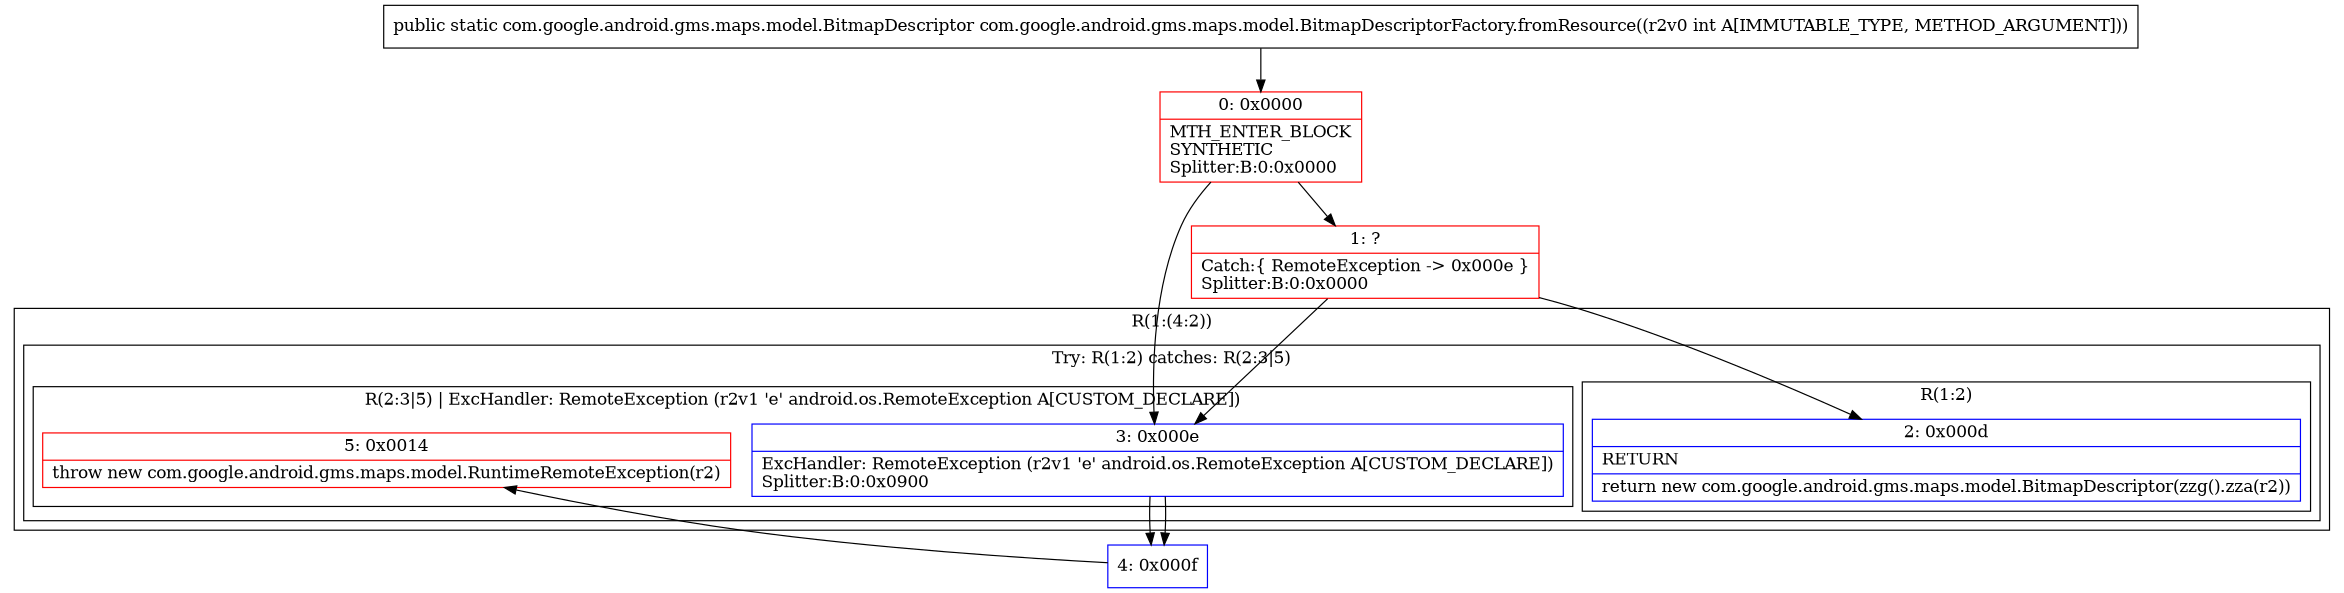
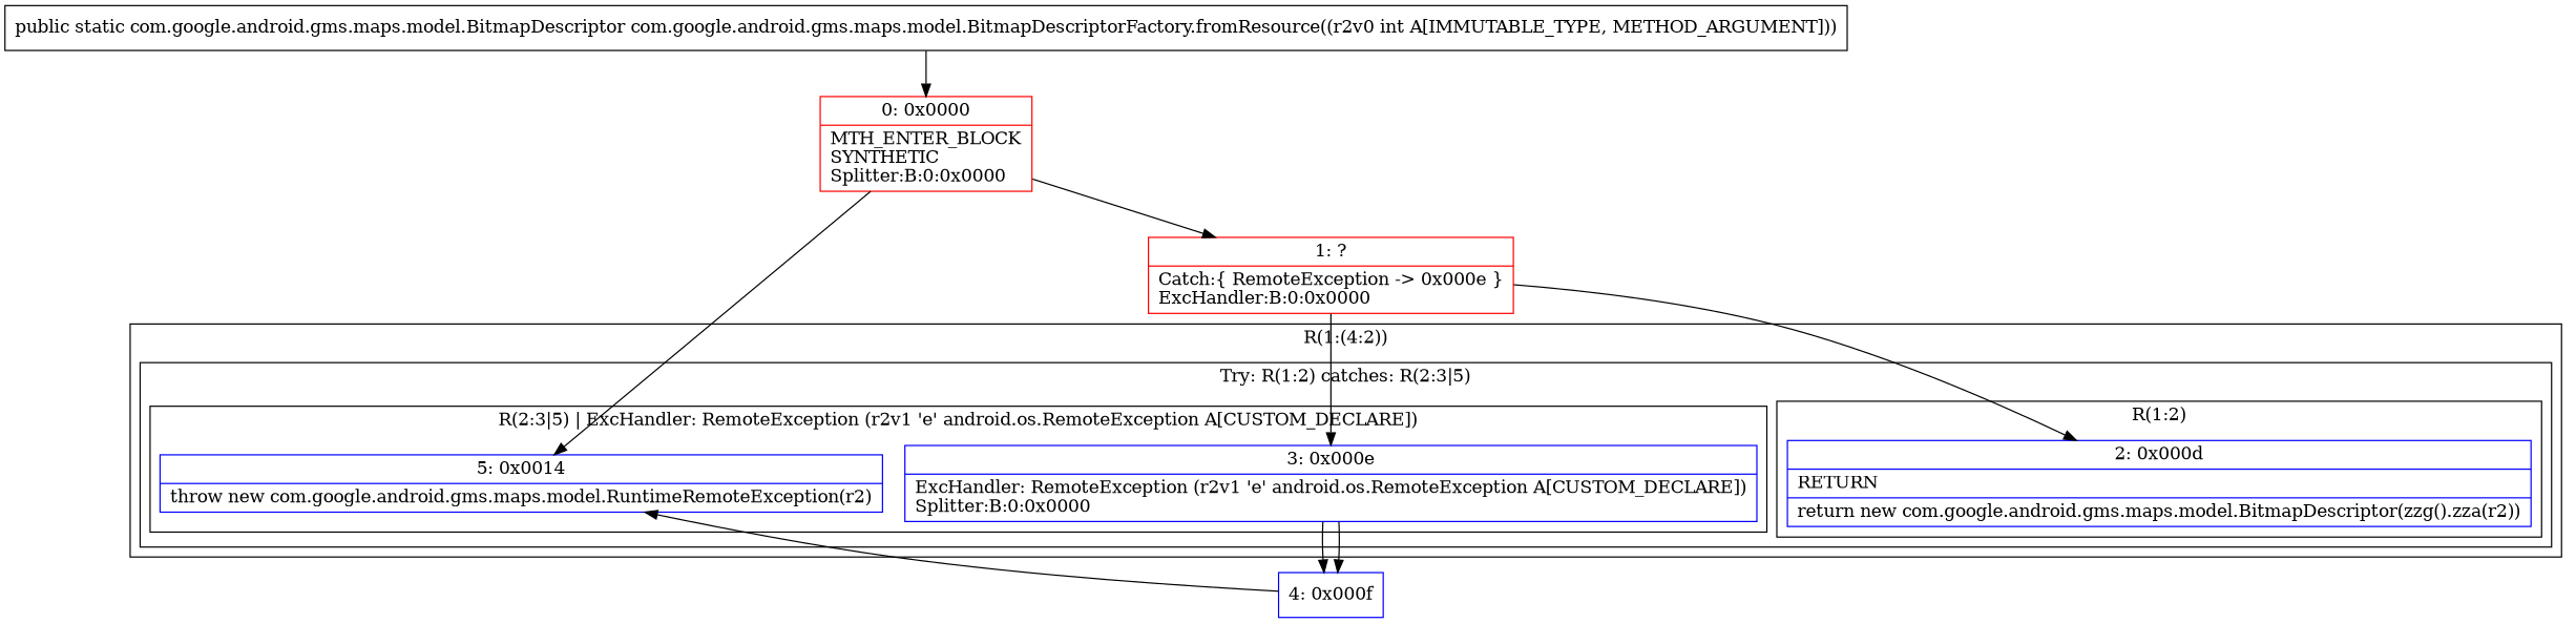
  digraph {
    node [color=blue shape=record]
    n1 [label="{2\:\ 0x000d|RETURN\l|return new com.google.android.gms.maps.model.BitmapDescriptor(zzg().zza(r2))\l}"]
-   n2 [label="{3\:\ 0x000e|ExcHandler: RemoteException (r2v1 'e' android.os.RemoteException A[CUSTOM_DECLARE])\lSplitter:B:0:0x0900\l}"]
-   n3 [color=red label="{5\:\ 0x0014|throw new com.google.android.gms.maps.model.RuntimeRemoteException(r2)\l}"]
+   n2 [label="{3\:\ 0x000e|ExcHandler: RemoteException (r2v1 'e' android.os.RemoteException A[CUSTOM_DECLARE])\lSplitter:B:0:0x0000\l}"]
+   n3 [label="{5\:\ 0x0014|throw new com.google.android.gms.maps.model.RuntimeRemoteException(r2)\l}"]
    n4 [label="{4\:\ 0x000f}"]
    n5 [color=red label="{0\:\ 0x0000|MTH_ENTER_BLOCK\lSYNTHETIC\lSplitter:B:0:0x0000\l}"]
-   n6 [color=red label="{1\:\ ?|Catch:\{ RemoteException \-\> 0x000e \}\lSplitter:B:0:0x0000\l}"]
+   n6 [color=red label="{1\:\ ?|Catch:\{ RemoteException \-\> 0x000e \}\lExcHandler:B:0:0x0000\l}"]
    n7 [label="{public static com.google.android.gms.maps.model.BitmapDescriptor com.google.android.gms.maps.model.BitmapDescriptorFactory.fromResource((r2v0 int A[IMMUTABLE_TYPE, METHOD_ARGUMENT])) }" color=""]
    subgraph cluster_1 {
      label="R(1:(4:2))"
      subgraph cluster_2 {
        label="Try: R(1:2) catches: R(2:3|5)"
        subgraph cluster_3 {
          label="R(1:2)"
          n1
        }
        subgraph cluster_4 {
          label="R(2:3|5) | ExcHandler: RemoteException (r2v1 'e' android.os.RemoteException A[CUSTOM_DECLARE])\l"
          n2
          n3
        }
      }
    }
    subgraph cluster_5 {
      label="R(2:3|5) | ExcHandler: RemoteException (r2v1 'e' android.os.RemoteException A[CUSTOM_DECLARE])\l"
    }
    n2 -> n4
    n2 -> n4
    n4 -> n3
-   n5 -> n2
+   n5 -> n3
    n5 -> n6
    n6 -> n1
    n6 -> n2
    n7 -> n5
  }
